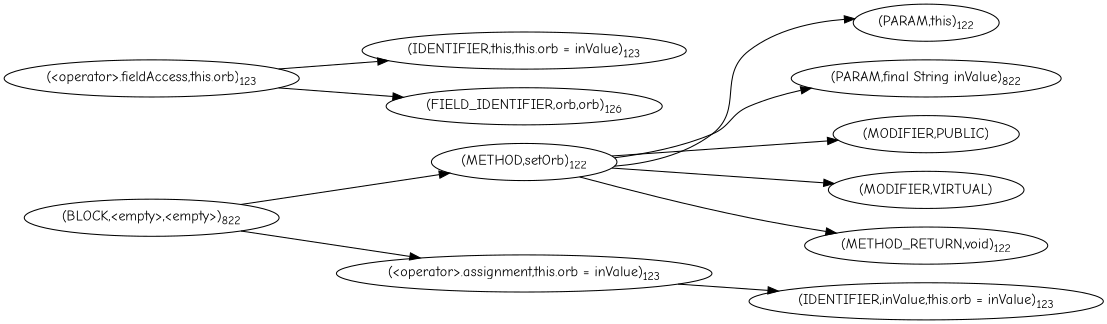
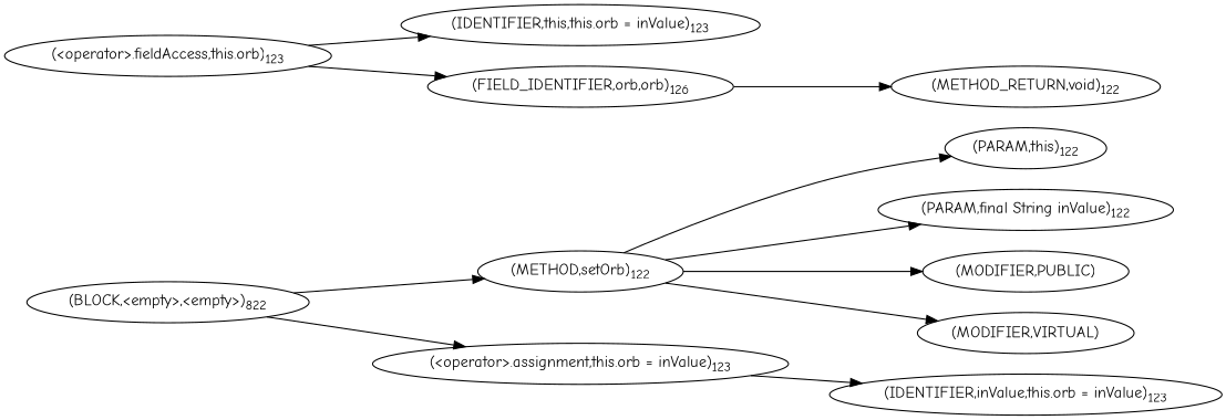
  digraph {
    fontname="Comic Neue"
    rankdir=LR
    node [fontname="Comic Neue"]
    edge [fontname="Comic Neue"]
    n1 [label=<(METHOD,setOrb)<SUB>122</SUB>>]
    n2 [label=<(PARAM,this)<SUB>122</SUB>>]
-   n3 [label=<(PARAM,final String inValue)<SUB>822</SUB>>]
+   n3 [label=<(PARAM,final String inValue)<SUB>122</SUB>>]
    n4 [label=<(MODIFIER,PUBLIC)>]
    n5 [label=<(MODIFIER,VIRTUAL)>]
    n6 [label=<(METHOD_RETURN,void)<SUB>122</SUB>>]
    n7 [label=<(BLOCK,&lt;empty&gt;,&lt;empty&gt;)<SUB>822</SUB>>]
    n8 [label=<(&lt;operator&gt;.assignment,this.orb = inValue)<SUB>123</SUB>>]
    n9 [label=<(IDENTIFIER,inValue,this.orb = inValue)<SUB>123</SUB>>]
    n10 [label=<(&lt;operator&gt;.fieldAccess,this.orb)<SUB>123</SUB>>]
    n11 [label=<(IDENTIFIER,this,this.orb = inValue)<SUB>123</SUB>>]
    n12 [label=<(FIELD_IDENTIFIER,orb,orb)<SUB>126</SUB>>]
    n1 -> n2
    n1 -> n3
    n1 -> n4
    n1 -> n5
-   n1 -> n6
+   n12 -> n6
    n7 -> n1
    n7 -> n8
    n8 -> n9
    n10 -> n11
    n10 -> n12
  }
